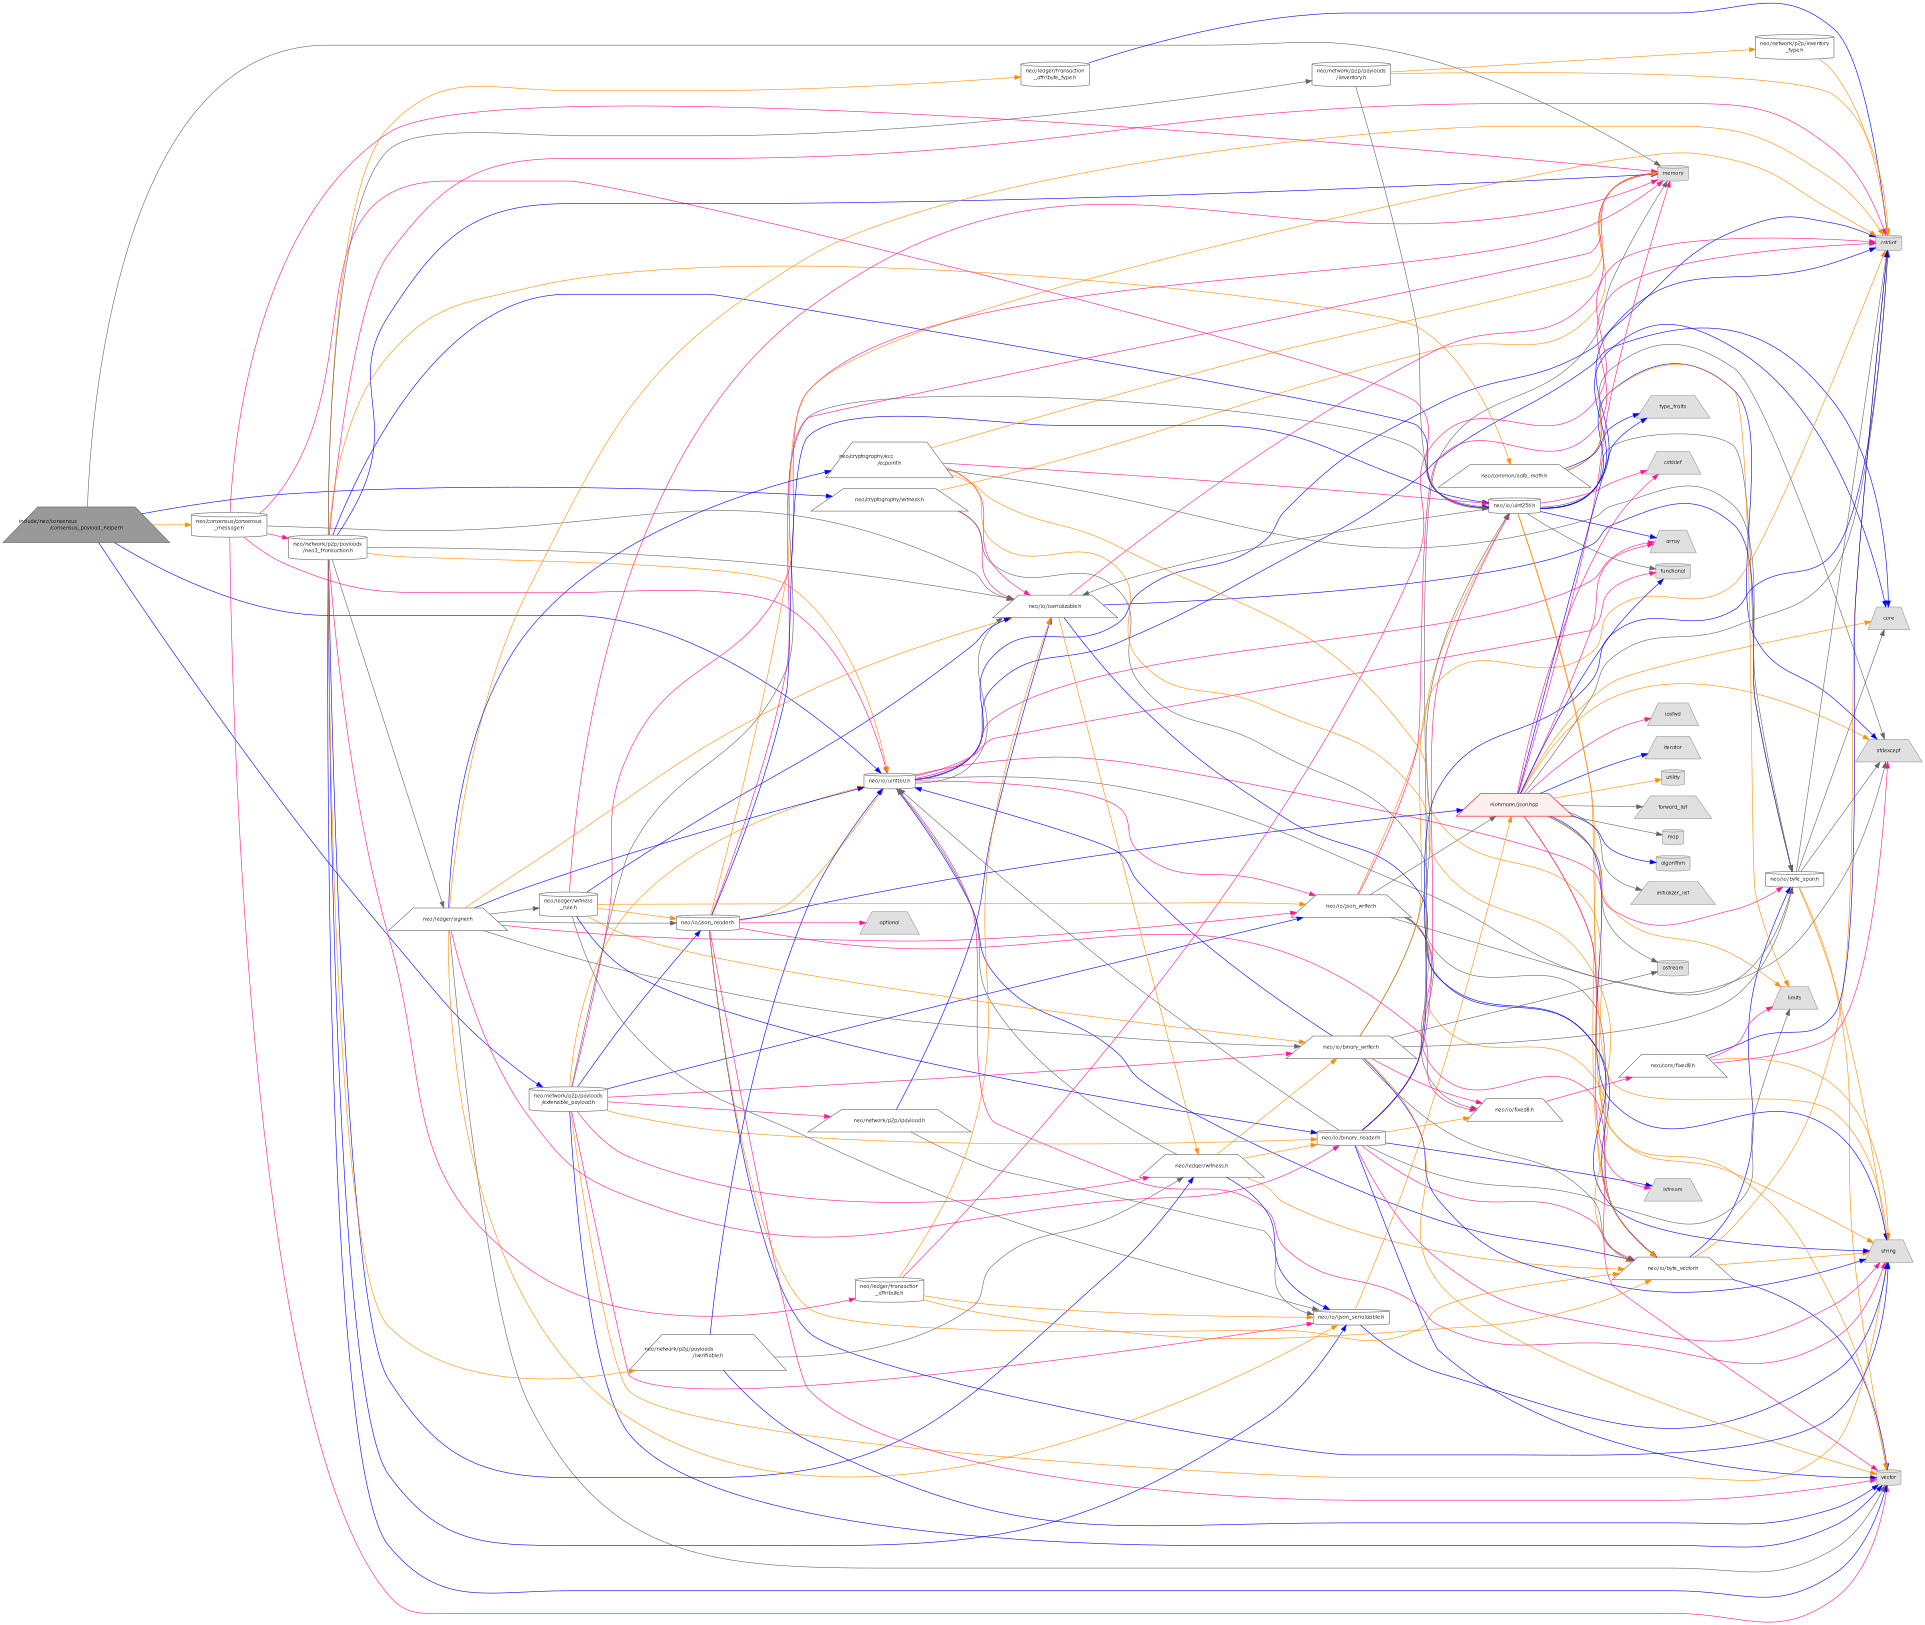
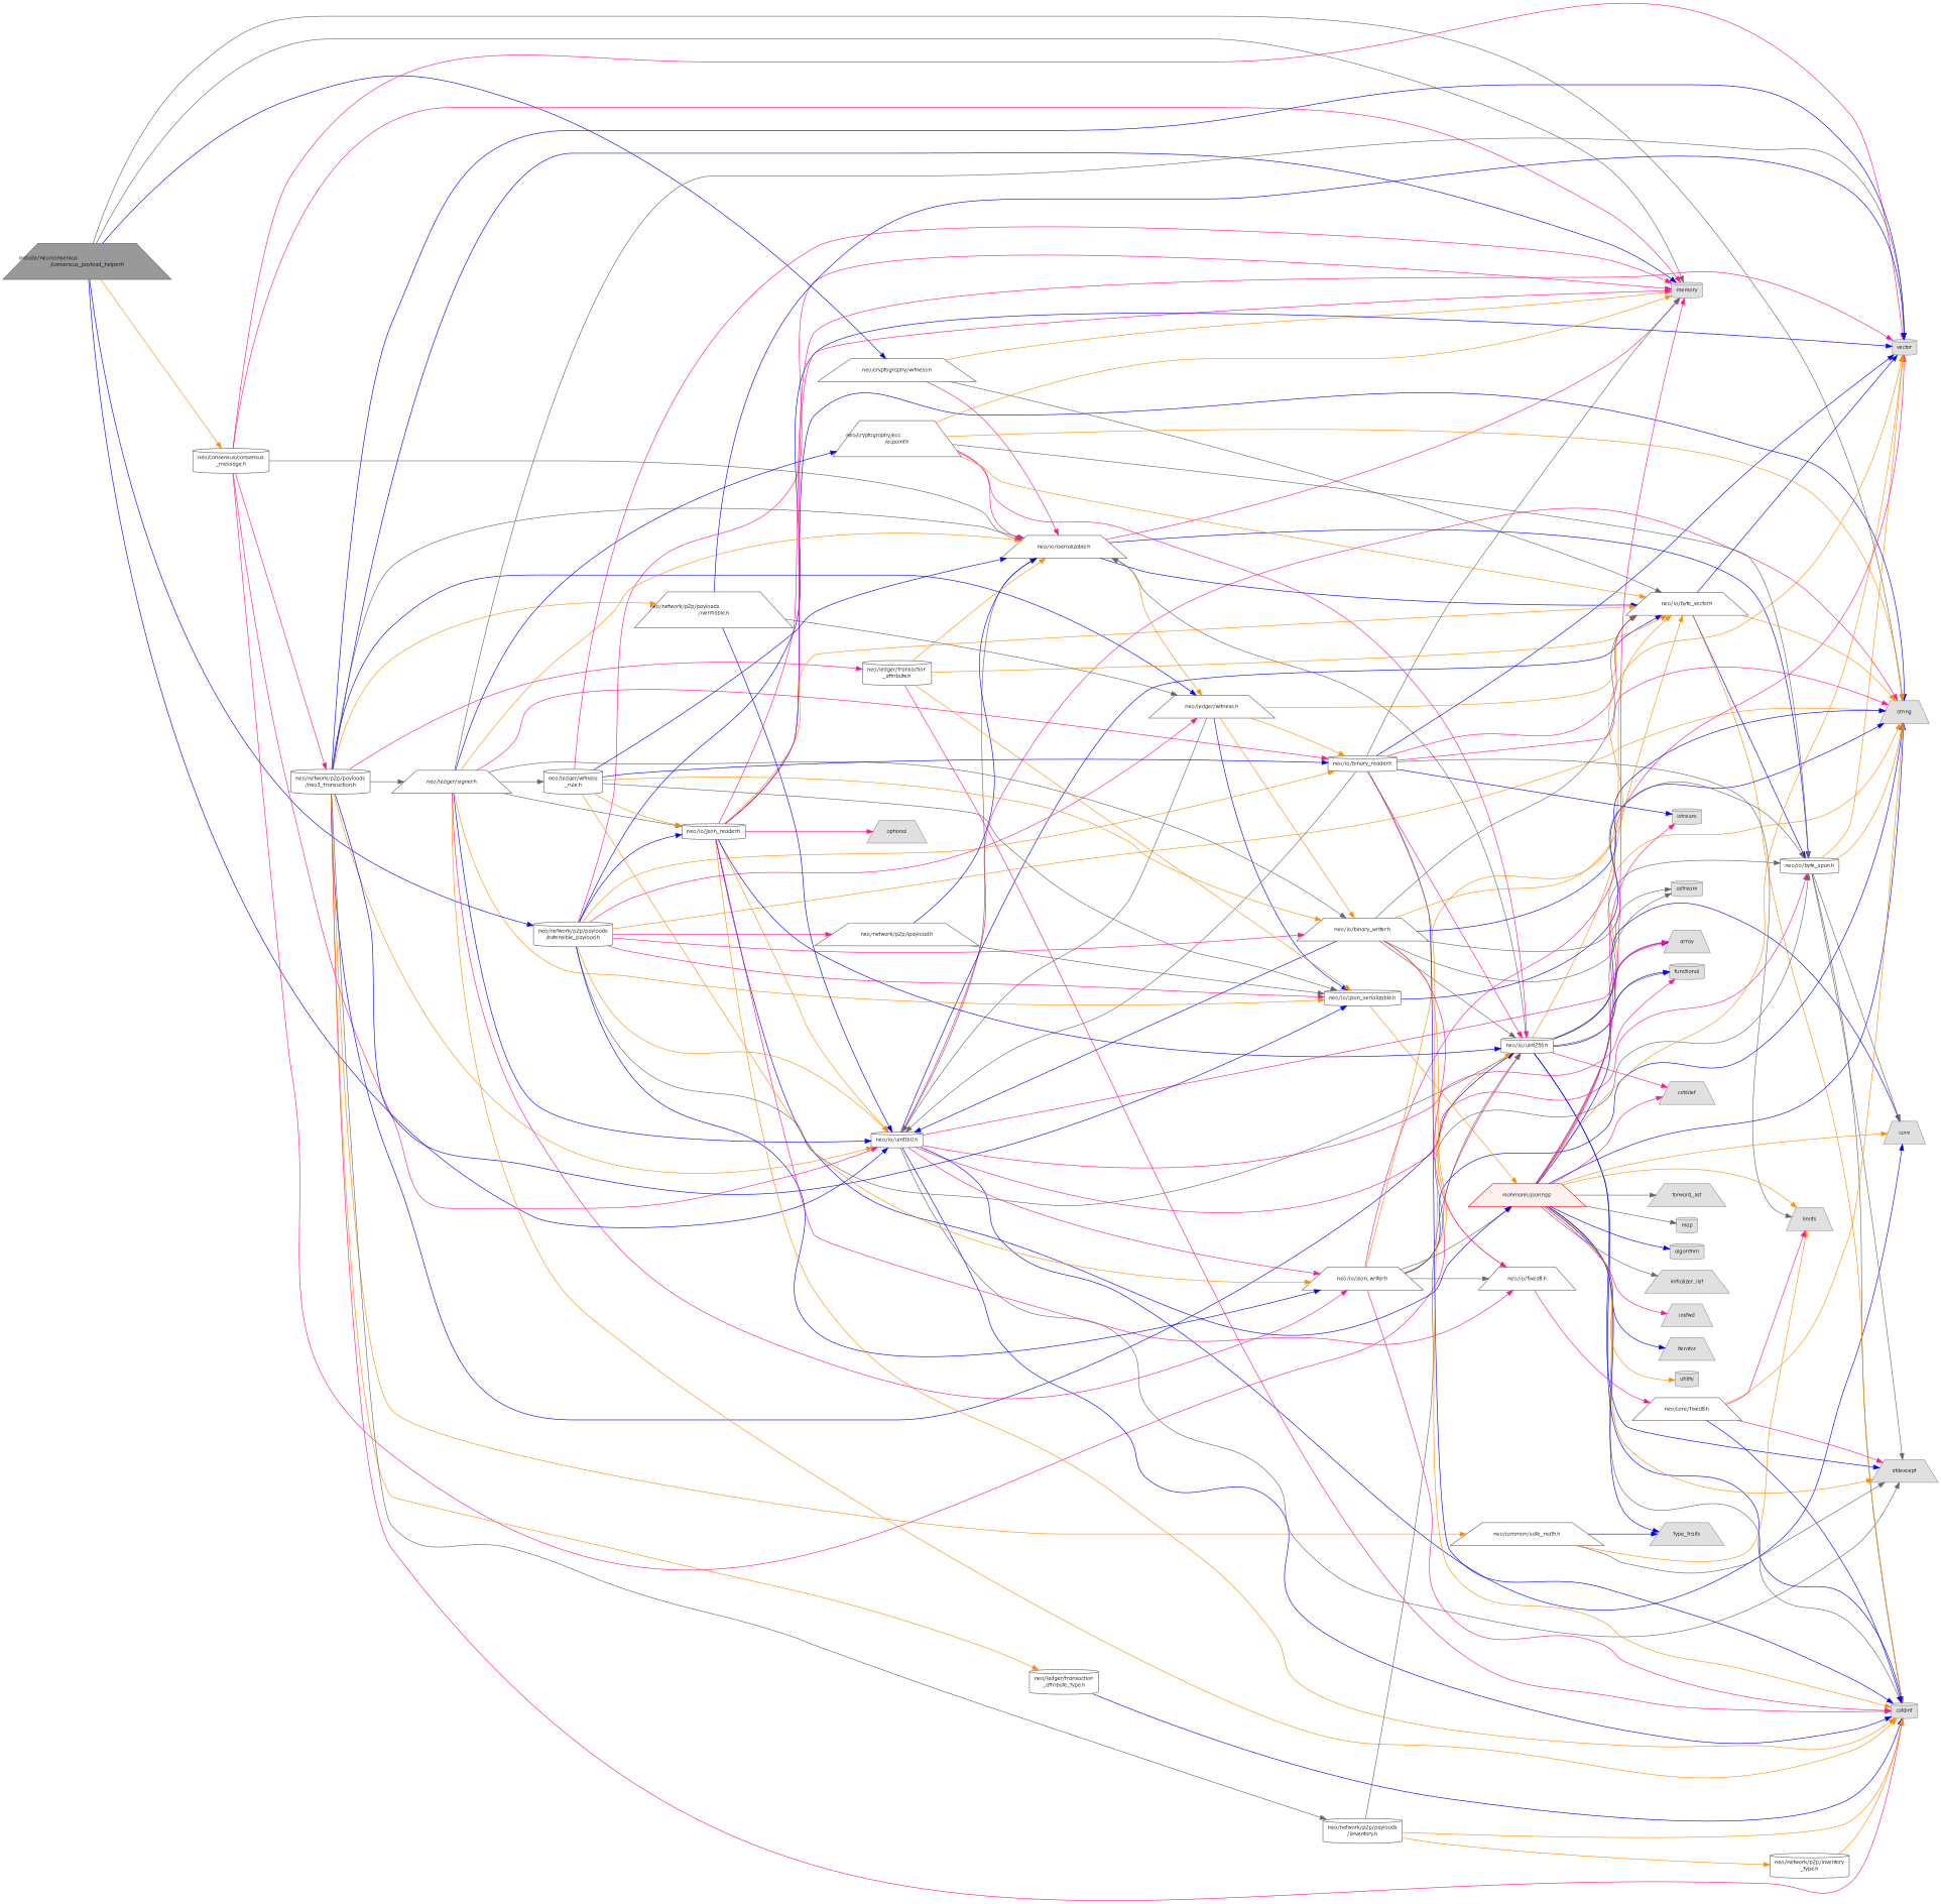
  digraph {
    fontname="Comic Neue"
    rankdir=LR
    node [color=grey40 fillcolor=white fontname="Comic Neue" fontsize=10 shape=trapezium style=filled]
    edge [color=darkorange fontname="Comic Neue" fontsize=10 labelfontname=Helvetica labelfontsize=10 style=solid]
    n1 [color=gray40 fillcolor=grey60 fontcolor=black height=0.2 label="include/neo/consensus\l/consensus_payload_helper.h" width=0.4]
    n2 [height=0.2 label="neo/consensus/consensus\l_message.h" shape=cylinder width=0.4]
    n3 [color=grey60 fillcolor="#E0E0E0" height=0.2 label=string width=0.4]
    n4 [color=grey60 fillcolor="#E0E0E0" height=0.2 label=memory shape=cylinder width=0.4]
    n5 [height=0.2 label="neo/io/uint160.h" shape=cylinder width=0.4]
    n6 [height=0.2 label="neo/cryptography/witness.h" width=0.4]
    n7 [height=0.2 label="neo/network/p2p/payloads\l/extensible_payload.h" shape=cylinder width=0.4]
    n8 [height=0.2 label="neo/io/iserializable.h" width=0.4]
    n9 [color=grey60 fillcolor="#E0E0E0" height=0.2 label=vector shape=cylinder width=0.4]
    n10 [height=0.2 label="neo/io/uint256.h" shape=cylinder width=0.4]
    n11 [height=0.2 label="neo/network/p2p/payloads\l/neo3_transaction.h" shape=cylinder width=0.4]
    n12 [height=0.2 label="neo/io/byte_span.h" shape=cylinder width=0.4]
    n13 [height=0.2 label="neo/io/byte_vector.h" width=0.4]
    n14 [color=grey60 fillcolor="#E0E0E0" height=0.2 label=cstdint shape=cylinder width=0.4]
    n15 [color=grey60 fillcolor="#E0E0E0" height=0.2 label=core width=0.4]
    n16 [color=grey60 fillcolor="#E0E0E0" height=0.2 label=stdexcept width=0.4]
    n17 [color=grey60 fillcolor="#E0E0E0" height=0.2 label=array width=0.4]
    n18 [color=grey60 fillcolor="#E0E0E0" height=0.2 label=functional shape=cylinder width=0.4]
    n19 [height=0.2 label="neo/io/json_writer.h" width=0.4]
    n20 [height=0.2 label="neo/io/ijson_serializable.h" shape=cylinder width=0.4]
    n21 [height=0.2 label="neo/ledger/witness.h" width=0.4]
    n22 [height=0.2 label="neo/io/binary_reader.h" shape=cylinder width=0.4]
    n23 [height=0.2 label="neo/io/binary_writer.h" width=0.4]
    n24 [height=0.2 label="neo/io/json_reader.h" shape=cylinder width=0.4]
    n25 [height=0.2 label="neo/network/p2p/ipayload.h" width=0.4]
    n26 [color=grey60 fillcolor="#E0E0E0" height=0.2 label=cstddef width=0.4]
    n27 [height=0.2 label="neo/common/safe_math.h" width=0.4]
    n28 [height=0.2 label="neo/ledger/signer.h" width=0.4]
    n29 [height=0.2 label="neo/ledger/transaction\l_attribute.h" shape=cylinder width=0.4]
    n30 [height=0.2 label="neo/ledger/transaction\l_attribute_type.h" shape=cylinder width=0.4]
    n31 [height=0.2 label="neo/network/p2p/payloads\l/iinventory.h" shape=cylinder width=0.4]
    n32 [height=0.2 label="neo/network/p2p/payloads\l/iverifiable.h" width=0.4]
    n33 [color=grey60 fillcolor="#E0E0E0" height=0.2 label=limits width=0.4]
    n34 [color=grey60 fillcolor="#E0E0E0" height=0.2 label=type_traits width=0.4]
    n35 [color=red fillcolor="#FFF0F0" height=0.2 label="nlohmann/json.hpp" width=0.4]
    n36 [height=0.2 label="neo/cryptography/ecc\l/ecpoint.h" width=0.4]
    n37 [height=0.2 label="neo/ledger/witness\l_rule.h" shape=cylinder width=0.4]
    n38 [height=0.2 label="neo/network/p2p/inventory\l_type.h" shape=cylinder width=0.4]
    n39 [color=grey60 fillcolor="#E0E0E0" height=0.2 label=algorithm shape=cylinder width=0.4]
    n40 [color=grey60 fillcolor="#E0E0E0" height=0.2 label=initializer_list width=0.4]
    n41 [color=grey60 fillcolor="#E0E0E0" height=0.2 label=iosfwd width=0.4]
    n42 [color=grey60 fillcolor="#E0E0E0" height=0.2 label=iterator width=0.4]
    n43 [color=grey60 fillcolor="#E0E0E0" height=0.2 label=utility shape=cylinder width=0.4]
    n44 [color=grey60 fillcolor="#E0E0E0" height=0.2 label=forward_list width=0.4]
    n45 [color=grey60 fillcolor="#E0E0E0" height=0.2 label=map shape=cylinder width=0.4]
-   n46 [color=grey60 fillcolor="#E0E0E0" height=0.2 label=istream width=0.4]
+   n46 [color=grey60 fillcolor="#E0E0E0" height=0.2 label=istream shape=cylinder width=0.4]
    n47 [color=grey60 fillcolor="#E0E0E0" height=0.2 label=ostream shape=cylinder width=0.4]
    n48 [height=0.2 label="neo/io/fixed8.h" width=0.4]
    n49 [color=grey60 fillcolor="#E0E0E0" height=0.2 label=optional width=0.4]
    n50 [height=0.2 label="neo/core/fixed8.h" width=0.4]
    n1 -> n2
+   n1 -> n3 [color=gray40]
    n1 -> n4 [color=gray40]
    n1 -> n5 [color=blue]
    n1 -> n6 [color=blue]
    n1 -> n7 [color=blue]
    n2 -> n4 [color=deeppink]
    n2 -> n5 [color=deeppink]
    n2 -> n8 [color=gray40]
    n2 -> n9 [color=deeppink]
    n2 -> n10 [color=deeppink]
    n2 -> n11 [color=deeppink]
    n5 -> n3 [color=deeppink]
    n5 -> n8 [color=gray40]
    n5 -> n12 [color=deeppink]
    n5 -> n13 [color=blue]
    n5 -> n14 [color=blue]
    n5 -> n15 [color=blue]
    n5 -> n16 [color=gray40]
    n5 -> n17 [color=deeppink]
    n5 -> n18 [color=deeppink]
    n5 -> n19 [color=deeppink]
    n6 -> n4
    n6 -> n8 [color=deeppink]
    n6 -> n13 [color=gray40]
    n7 -> n3
    n7 -> n4 [color=deeppink]
    n7 -> n5
    n7 -> n9 [color=blue]
    n7 -> n10 [color=gray40]
    n7 -> n19 [color=blue]
    n7 -> n20 [color=deeppink]
    n7 -> n21 [color=deeppink]
    n7 -> n22
    n7 -> n23 [color=deeppink]
    n7 -> n24 [color=blue]
    n7 -> n25 [color=deeppink]
    n8 -> n4 [color=deeppink]
    n8 -> n12 [color=blue]
    n8 -> n13 [color=blue]
    n8 -> n21
    n10 -> n3
    n10 -> n8 [color=gray40]
    n10 -> n12 [color=gray40]
    n10 -> n13
    n10 -> n14 [color=blue]
    n10 -> n15 [color=blue]
    n10 -> n16 [color=blue]
    n10 -> n17 [color=blue]
    n10 -> n18 [color=gray40]
    n10 -> n26 [color=deeppink]
    n11 -> n4 [color=blue]
    n11 -> n5
    n11 -> n8 [color=gray40]
    n11 -> n9 [color=blue]
    n11 -> n10 [color=blue]
    n11 -> n14 [color=deeppink]
    n11 -> n20 [color=blue]
    n11 -> n21 [color=blue]
    n11 -> n27
    n11 -> n28 [color=gray40]
    n11 -> n29 [color=deeppink]
    n11 -> n30
    n11 -> n31 [color=gray40]
    n11 -> n32
    n12 -> n3
    n12 -> n9
    n12 -> n14 [color=gray40]
    n12 -> n15 [color=gray40]
    n12 -> n16 [color=gray40]
    n13 -> n3
    n13 -> n9 [color=blue]
    n13 -> n12 [color=blue]
    n13 -> n14
    n19 -> n3 [color=blue]
    n19 -> n9 [color=deeppink]
    n19 -> n10
    n19 -> n12 [color=gray40]
    n19 -> n13
    n19 -> n14 [color=deeppink]
    n19 -> n35 [color=gray40]
    n19 -> n48 [color=gray40]
    n20 -> n3 [color=blue]
    n20 -> n35
    n21 -> n5 [color=gray40]
    n21 -> n13
    n21 -> n20 [color=blue]
    n21 -> n22
    n21 -> n23
    n22 -> n3 [color=deeppink]
    n22 -> n4 [color=gray40]
    n22 -> n5 [color=gray40]
    n22 -> n9 [color=blue]
    n22 -> n10 [color=deeppink]
    n22 -> n13 [color=deeppink]
    n22 -> n14 [color=blue]
    n22 -> n33 [color=gray40]
    n22 -> n46 [color=blue]
    n22 -> n48
    n23 -> n3 [color=blue]
    n23 -> n5 [color=blue]
    n23 -> n9
    n23 -> n10 [color=gray40]
    n23 -> n12 [color=gray40]
    n23 -> n13 [color=gray40]
    n23 -> n14
    n23 -> n47 [color=gray40]
    n23 -> n48 [color=deeppink]
    n24 -> n3 [color=blue]
    n24 -> n4 [color=deeppink]
    n24 -> n5
    n24 -> n9 [color=deeppink]
    n24 -> n10 [color=blue]
    n24 -> n13
    n24 -> n14
    n24 -> n35 [color=blue]
    n24 -> n48 [color=deeppink]
    n24 -> n49 [color=deeppink]
    n25 -> n8 [color=blue]
    n25 -> n20 [color=gray40]
    n27 -> n16 [color=gray40]
    n27 -> n33
    n27 -> n34 [color=blue]
    n28 -> n5 [color=blue]
    n28 -> n8
    n28 -> n9 [color=gray40]
    n28 -> n14
    n28 -> n19 [color=deeppink]
    n28 -> n20
    n28 -> n22 [color=deeppink]
    n28 -> n23 [color=gray40]
    n28 -> n24 [color=gray40]
    n28 -> n36 [color=blue]
    n28 -> n37 [color=gray40]
    n29 -> n8
    n29 -> n13
    n29 -> n14 [color=deeppink]
    n29 -> n20
    n30 -> n14 [color=blue]
    n31 -> n10 [color=gray40]
    n31 -> n14
    n31 -> n38
    n32 -> n5 [color=blue]
    n32 -> n9 [color=blue]
    n32 -> n21 [color=gray40]
    n35 -> n3 [color=blue]
    n35 -> n4 [color=deeppink]
    n35 -> n9
    n35 -> n14 [color=gray40]
    n35 -> n15
    n35 -> n16
    n35 -> n17 [color=deeppink]
    n35 -> n18 [color=blue]
    n35 -> n26 [color=deeppink]
    n35 -> n33
    n35 -> n34 [color=blue]
    n35 -> n39 [color=blue]
    n35 -> n40 [color=gray40]
    n35 -> n41 [color=deeppink]
    n35 -> n42 [color=blue]
    n35 -> n43
    n35 -> n44 [color=gray40]
    n35 -> n45 [color=gray40]
    n35 -> n46 [color=deeppink]
    n35 -> n47 [color=gray40]
    n36 -> n3
    n36 -> n4
    n36 -> n8 [color=deeppink]
    n36 -> n10 [color=deeppink]
    n36 -> n12 [color=gray40]
    n36 -> n13
    n37 -> n4 [color=deeppink]
    n37 -> n8 [color=blue]
    n37 -> n19
    n37 -> n20 [color=gray40]
    n37 -> n22 [color=blue]
    n37 -> n23
    n37 -> n24
    n38 -> n14
    n48 -> n50 [color=deeppink]
    n50 -> n3
    n50 -> n14 [color=blue]
    n50 -> n16 [color=deeppink]
    n50 -> n33 [color=deeppink]
  }
